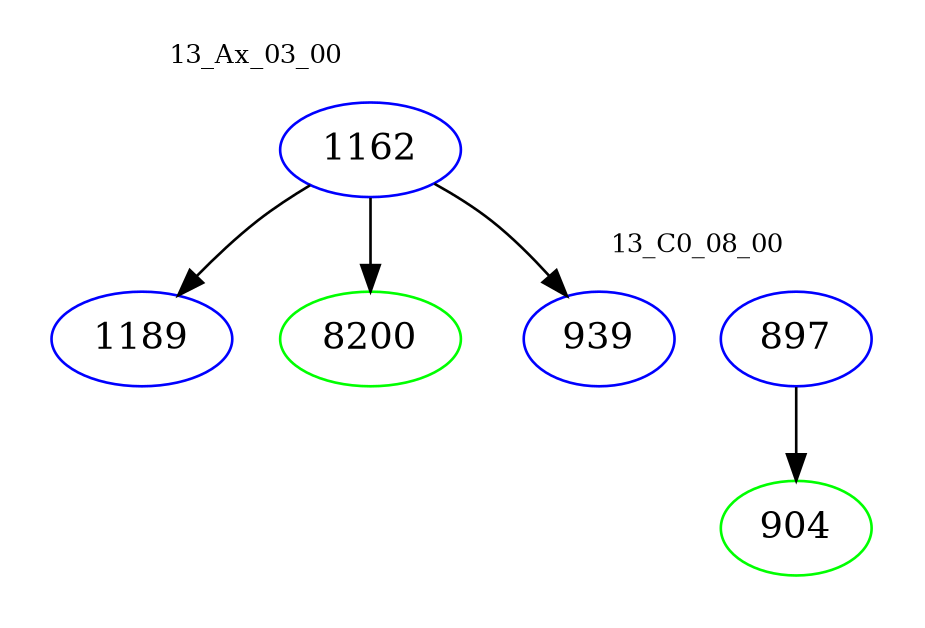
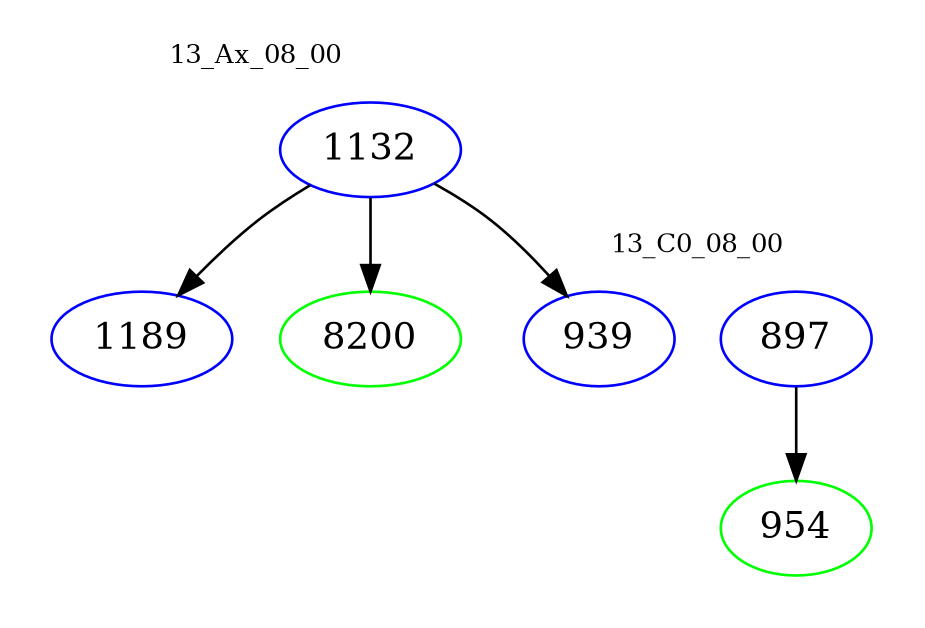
  digraph {
    node [color=blue]
    edge [color=black]
-   n1 [label=1162]
+   n1 [label=1132]
    n2 [label=1189]
    n3 [color=green label=8200]
    n4 [label=897]
    n5 [label=939]
-   n6 [color=green label=904]
+   n6 [color=green label=954]
    subgraph cluster_1 {
      color=white
      fontsize=10
-     label="13_Ax_03_00"
+     label="13_Ax_08_00"
      n1
      n2
      n3
    }
    subgraph cluster_2 {
      color=white
      fontsize=10
      label="13_C0_08_00"
      n4
      n5
      n6
    }
    n1 -> n2
    n1 -> n3
    n1 -> n5
    n4 -> n6
  }
